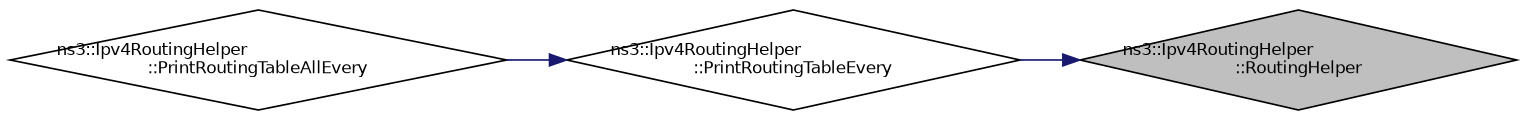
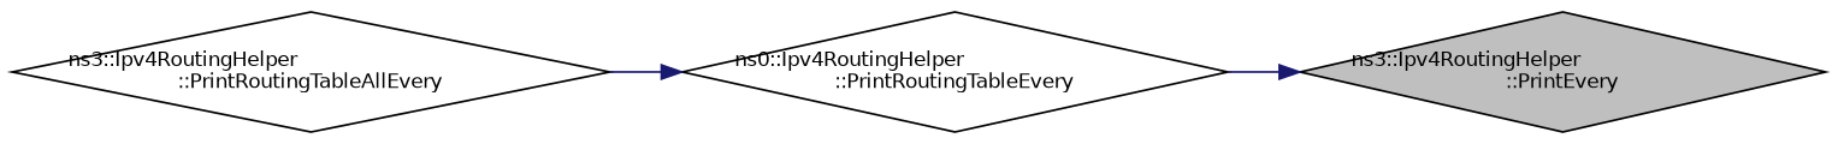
  digraph {
    rankdir=RL
    node [color=black fillcolor=white fontname=Helvetica fontsize=10 shape=diamond style=filled]
    edge [color=midnightblue dir=back fontname=Helvetica fontsize=10 labelfontname=Helvetica labelfontsize=10 style=solid]
-   n1 [fillcolor=grey75 fontcolor=black height=0.2 label="ns3::Ipv4RoutingHelper\l::RoutingHelper" width=0.4]
-   n2 [height=0.2 label="ns3::Ipv4RoutingHelper\l::PrintRoutingTableEvery" width=0.4]
+   n1 [fillcolor=grey75 fontcolor=black height=0.2 label="ns3::Ipv4RoutingHelper\l::PrintEvery" width=0.4]
+   n2 [height=0.2 label="ns0::Ipv4RoutingHelper\l::PrintRoutingTableEvery" width=0.4]
    n3 [height=0.2 label="ns3::Ipv4RoutingHelper\l::PrintRoutingTableAllEvery" width=0.4]
    n1 -> n2
    n2 -> n3
  }
